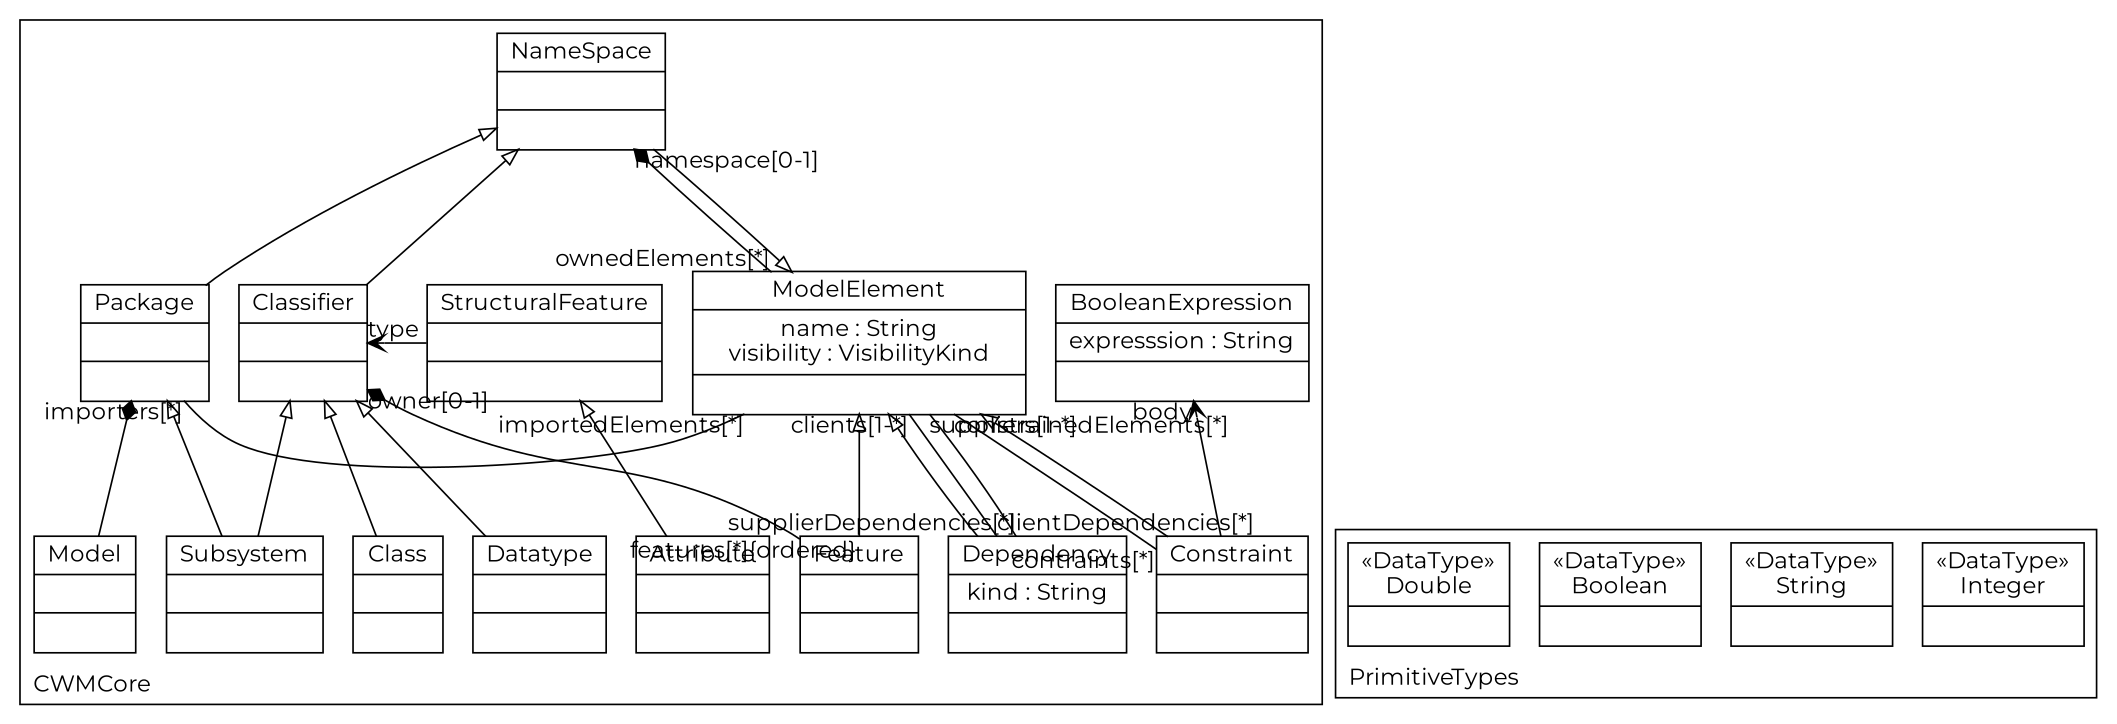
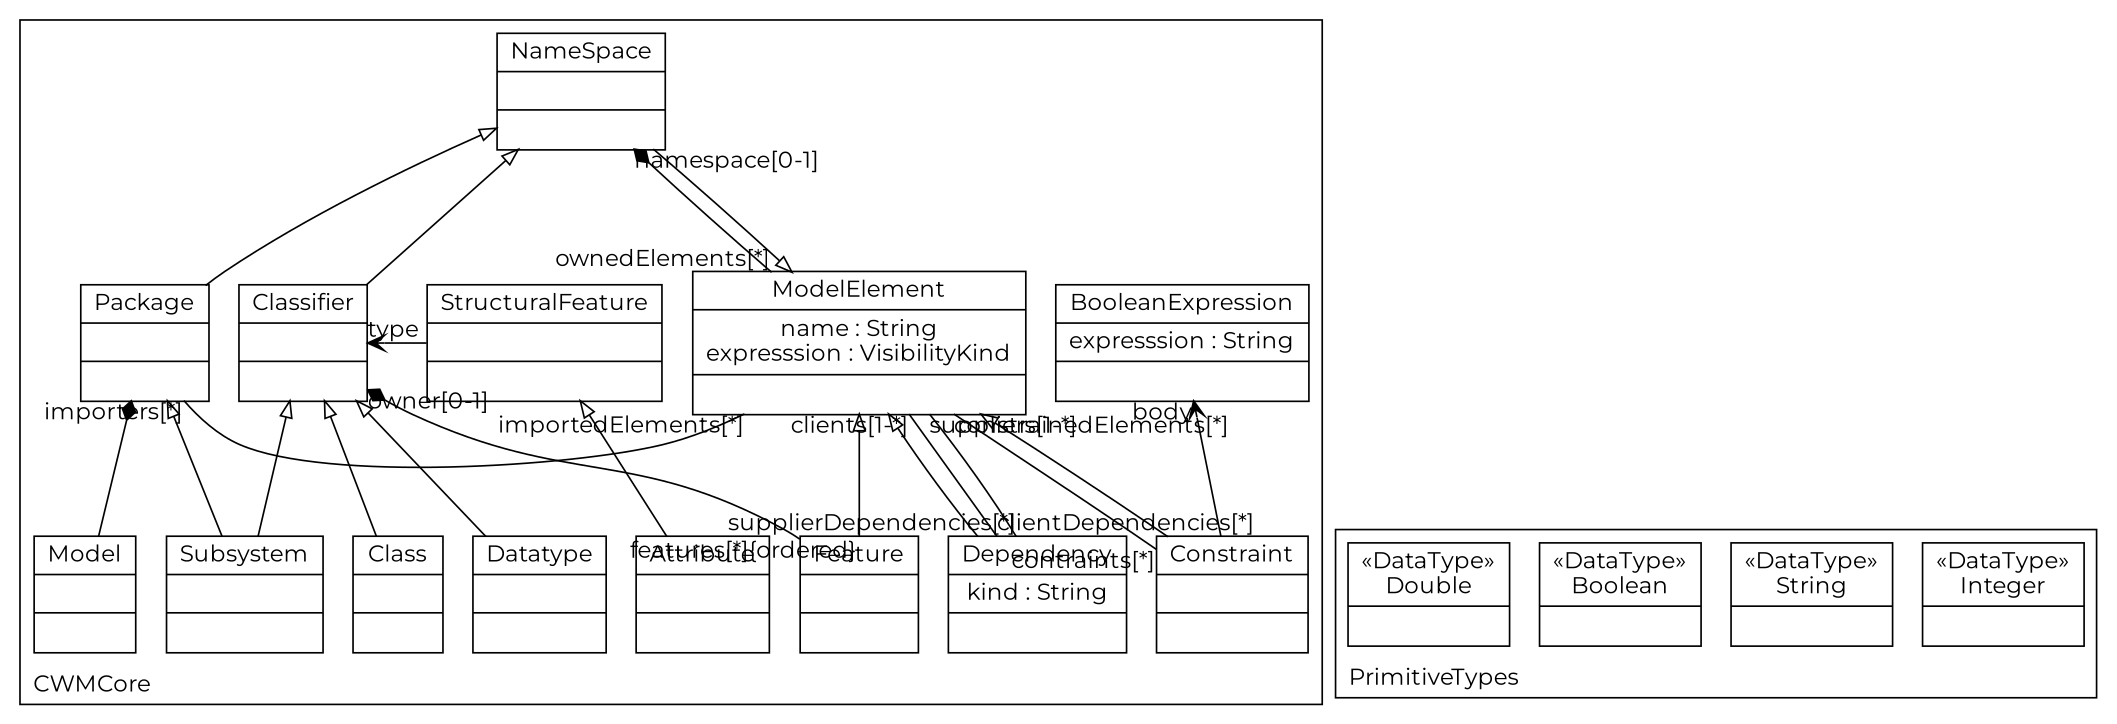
  digraph {
    compound=true
    fontname=Montserrat
    labeljust=l
    labelloc=t
    nodeSep=0.75
    rankdir=BT
    node [fontname=Montserrat shape=record]
    edge [arrowhead=onormal constraint=true fontname=Montserrat group=ModelElement minlen=2]
    n1 [label="{BooleanExpression|expresssion : String| }"]
-   n2 [label="{ModelElement|name : String\nvisibility : VisibilityKind| }"]
+   n2 [label="{ModelElement|name : String\nexpresssion : VisibilityKind| }"]
    n3 [label="{Dependency|kind : String| }"]
    n4 [label="{NameSpace| | }"]
    n5 [label="{Constraint| | }"]
    n6 [label="{Feature| | }"]
    n7 [label="{Classifier| | }"]
    n8 [label="{StructuralFeature| | }"]
    n9 [label="{Attribute| | }"]
    n10 [label="{Package| | }"]
    n11 [label="{Class| | }"]
    n12 [label="{Datatype| | }"]
    n13 [label="{Subsystem| | }"]
    n14 [label="{Model| | }"]
    n15 [label="{&#171;DataType&#187;\nInteger|}"]
    n16 [label="{&#171;DataType&#187;\nString|}"]
    n17 [label="{&#171;DataType&#187;\nBoolean|}"]
    n18 [label="{&#171;DataType&#187;\nDouble|}"]
    subgraph cluster_1 {
      color=black
      label=CWMCore
      n1
      n2
      n3
      n4
      n5
      n6
      n7
      n8
      n9
      n10
      n11
      n12
      n13
      n14
    }
    subgraph cluster_2 {
      color=black
      label=PrimitiveTypes
      n15
      n16
      n17
      n18
    }
    n2 -> n3 [arrowhead=none arrowtail=none constraint=false group=Dependency headlabel="clientDependencies[*]" taillabel="clients[1-*]"]
    n2 -> n3 [arrowhead=none arrowtail=none constraint=false group=Dependency headlabel="supplierDependencies[*]" taillabel="suppliers[1-*]"]
    n2 -> n4 [arrowhead=diamond arrowtail=none group=NameSpace headlabel="namespace[0-1]" taillabel="ownedElements[*]"]
    n3 -> n2
    n4 -> n2
    n5 -> n1 [arrowhead=vee arrowtail=diamond group=BooleanExpression headlabel=body]
    n5 -> n2 [arrowhead=none arrowtail=none constraint=false headlabel="constrainedElements[*]" taillabel="contraints[*]"]
    n5 -> n2
    n6 -> n2
    n6 -> n7 [arrowhead=diamond arrowtail=none group=Classifier headlabel="owner[0-1]" taillabel="features[*]{ordered}"]
    n7 -> n4 [group=NameSpace]
    n8 -> n7 [arrowhead=vee arrowtail=none constraint=false group=Classifier headlabel=type]
    n9 -> n8 [group=StructuralFeature]
    n10 -> n2 [arrowhead=none arrowtail=none constraint=false headlabel="importedElements[*]" taillabel="importers[*]"]
    n10 -> n4 [group=NameSpace]
    n11 -> n7 [group=Classifier]
    n12 -> n7 [group=Classifier]
    n13 -> n7 [group=Classifier]
    n13 -> n10 [group=Package]
    n14 -> n10 [arrowhead=diamond group=Package]
  }
